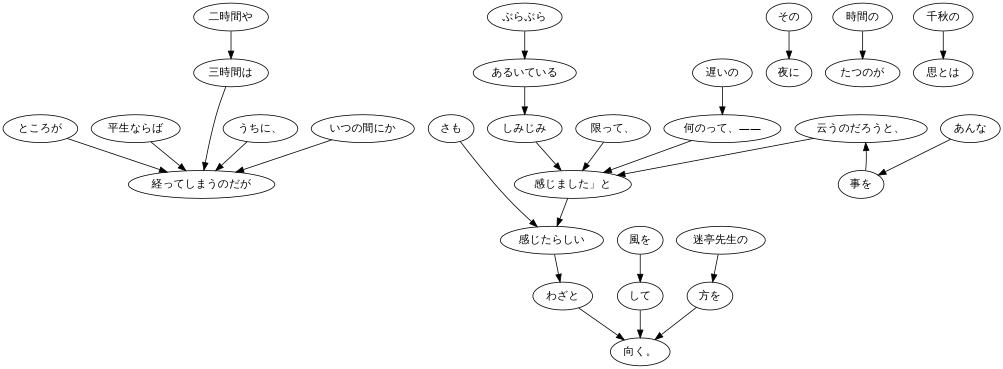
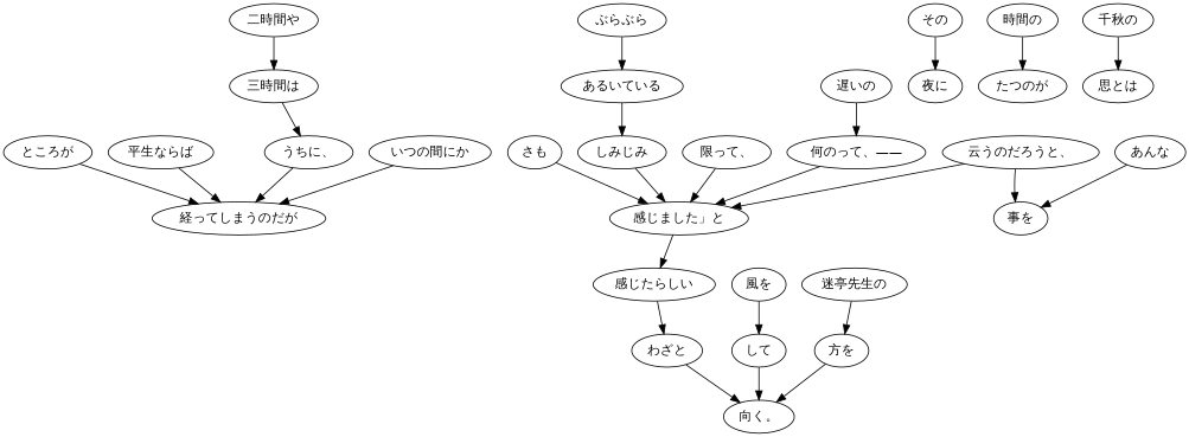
  digraph {
    fontname="DejaVu Serif"
    node [fontname="DejaVu Serif"]
    edge [fontname="DejaVu Serif"]
    n1 [label="ところが"]
    n2 [label="経ってしまうのだが"]
    n3 [label="平生ならば"]
    n4 [label="二時間や"]
    n5 [label="三時間は"]
    n6 [label="ぶらぶら"]
    n7 [label="あるいている"]
    n8 [label="しみじみ"]
    n9 [label="うちに、"]
    n10 [label="いつの間にか"]
    n11 [label="感じました」と"]
    n12 [label="感じたらしい"]
    n13 [label="その"]
    n14 [label="夜に"]
    n15 [label="限って、"]
    n16 [label="時間の"]
    n17 [label="たつのが"]
    n18 [label="遅いの"]
    n19 [label="何のって、——"]
    n20 [label="千秋の"]
    n21 [label="思とは"]
    n22 [label="云うのだろうと、"]
    n23 [label="あんな"]
    n24 [label="事を"]
    n25 [label="わざと"]
    n26 [label="さも"]
    n27 [label="風を"]
    n28 [label="して"]
    n29 [label="向く。"]
    n30 [label="迷亭先生の"]
    n31 [label="方を"]
    n1 -> n2
    n3 -> n2
    n4 -> n5
-   n5 -> n2
+   n5 -> n9
    n6 -> n7
    n7 -> n8
    n8 -> n11
    n9 -> n2
    n10 -> n2
    n11 -> n12
    n12 -> n25
    n13 -> n14
    n15 -> n11
    n16 -> n17
    n18 -> n19
    n19 -> n11
    n20 -> n21
    n22 -> n11
    n23 -> n24
-   n24 -> n22
+   n22 -> n24
    n25 -> n29
-   n26 -> n12
+   n26 -> n11
    n27 -> n28
    n28 -> n29
    n30 -> n31
    n31 -> n29
  }
